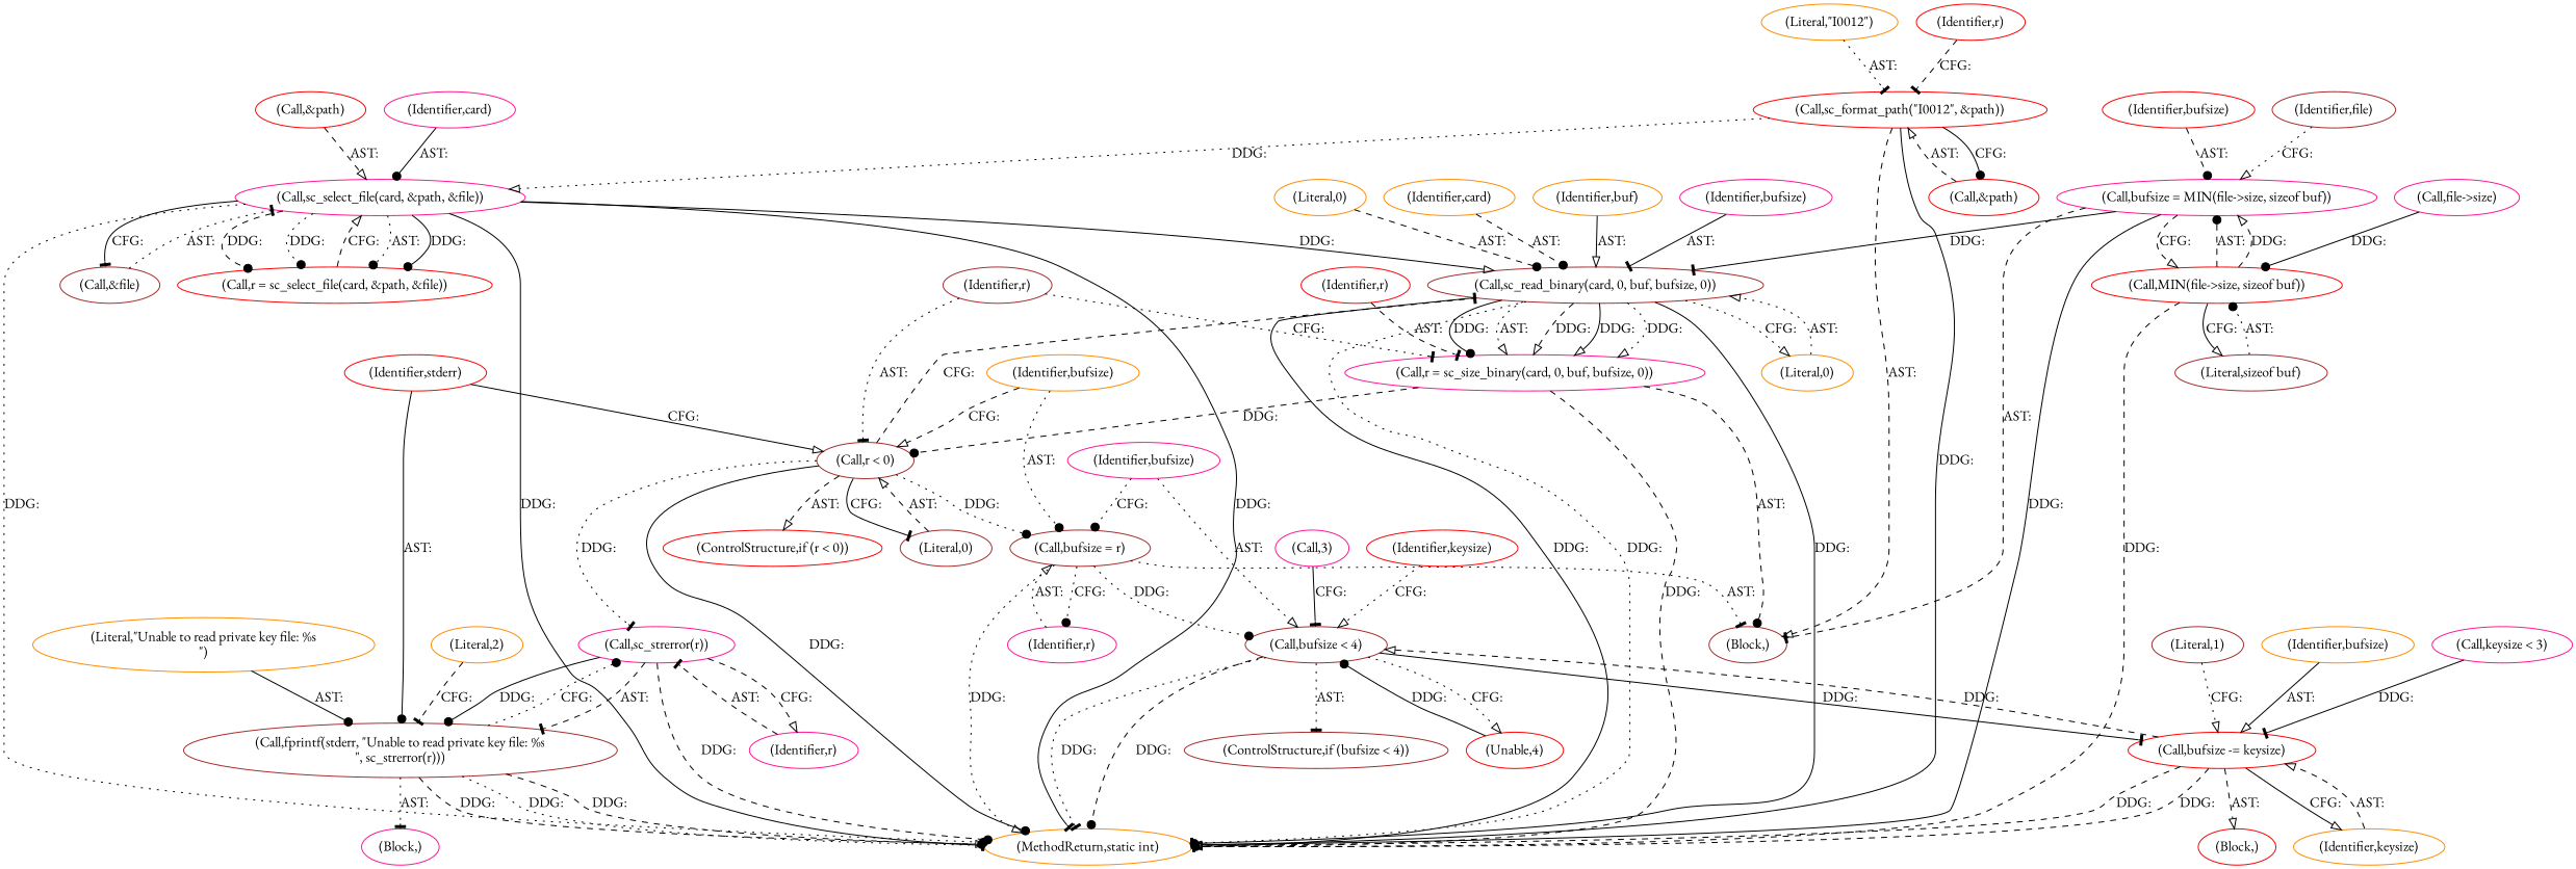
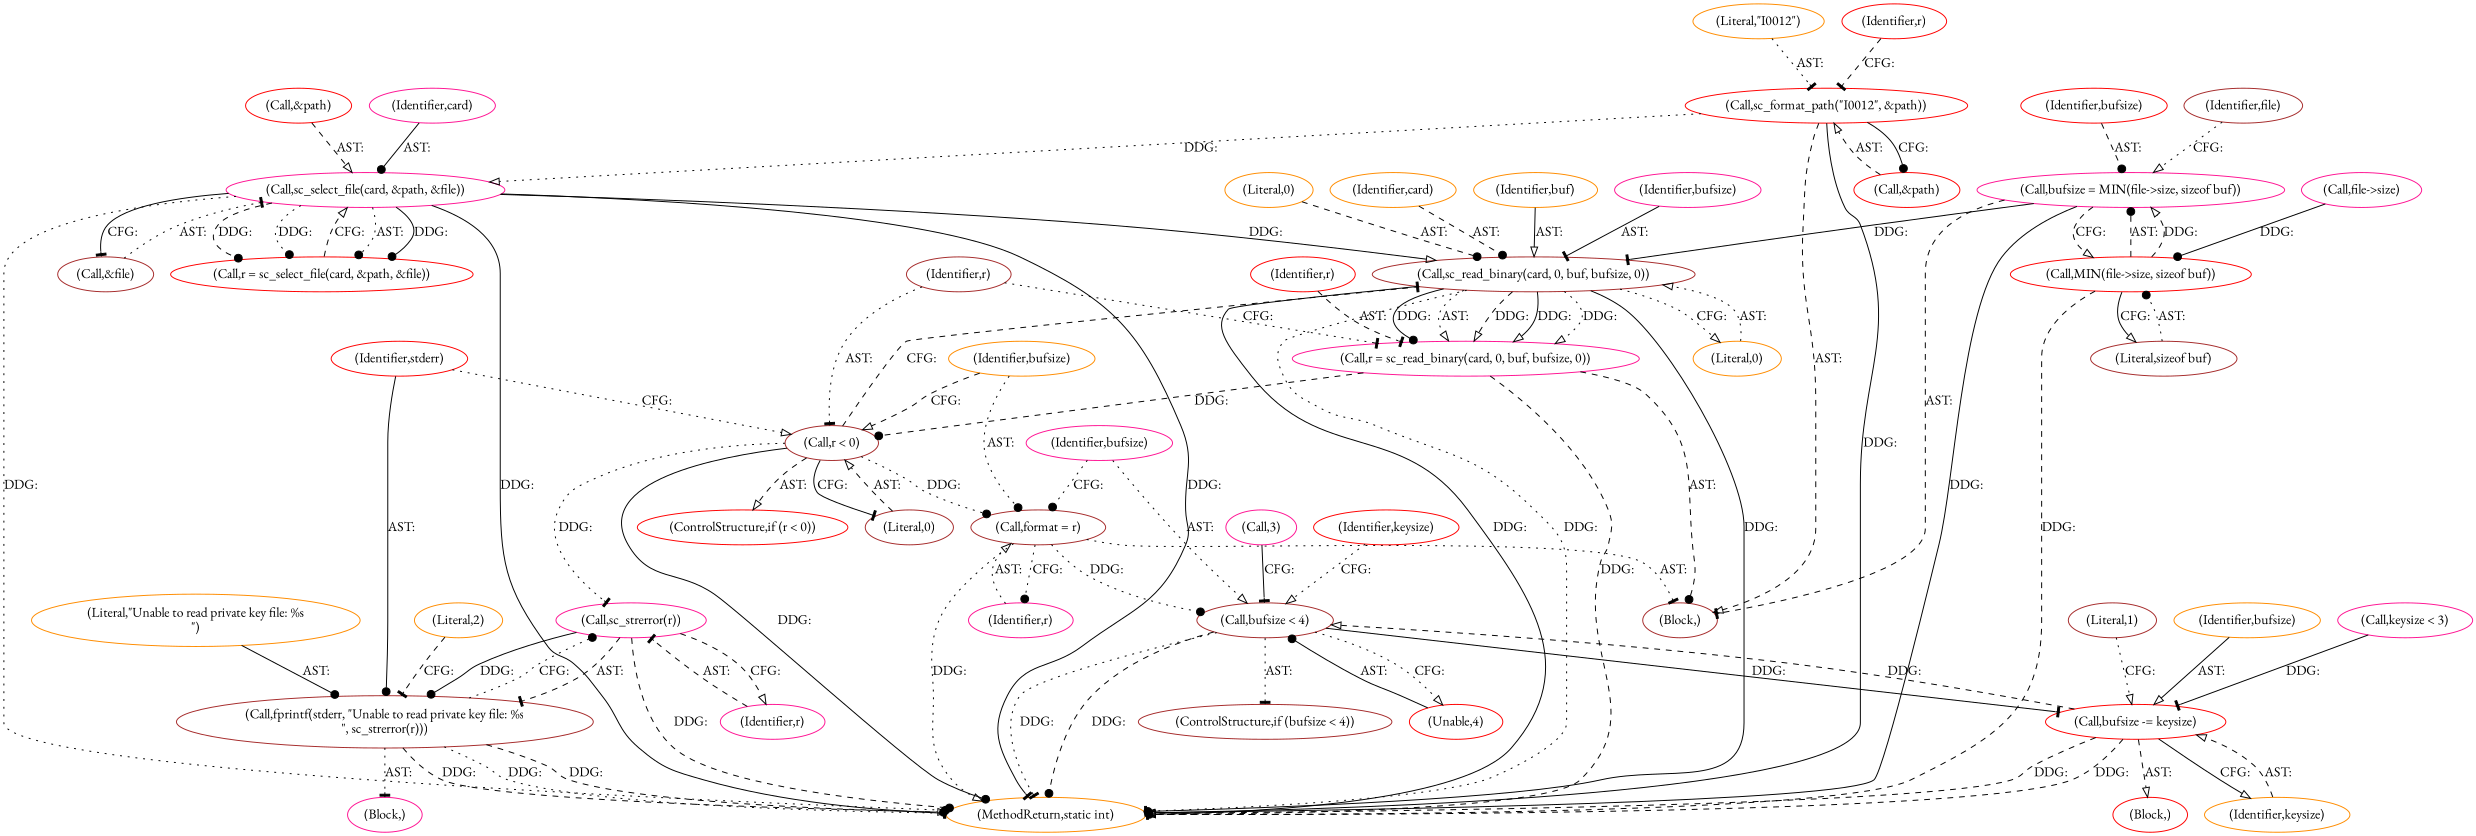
  digraph {
    fontname="EB Garamond"
    node [color=red fontname="EB Garamond"]
    edge [arrowhead=onormal fontname="EB Garamond" style=dashed]
    n1 [color=brown label="(Call,sc_read_binary(card, 0, buf, bufsize, 0))"]
-   n2 [color=deeppink label="(Call,r = sc_size_binary(card, 0, buf, bufsize, 0))"]
+   n2 [color=deeppink label="(Call,r = sc_read_binary(card, 0, buf, bufsize, 0))"]
    n3 [color=darkorange label="(Literal,0)"]
    n4 [color=darkorange label="(MethodReturn,static int)"]
    n5 [color=brown label="(Block,)"]
    n6 [color=brown label="(Call,r < 0)"]
    n7 [color=deeppink label="(Call,sc_select_file(card, &path, &file))"]
    n8 [color=brown label="(Call,&file)"]
    n9 [label="(Call,r = sc_select_file(card, &path, &file))"]
    n10 [label="(Call,sc_format_path(\"I0012\", &path))"]
    n11 [label="(Call,&path)"]
    n12 [color=deeppink label="(Call,bufsize = MIN(file->size, sizeof buf))"]
    n13 [label="(Call,MIN(file->size, sizeof buf))"]
    n14 [color=brown label="(Literal,sizeof buf)"]
    n15 [color=deeppink label="(Call,sc_strerror(r))"]
-   n16 [color=brown label="(Call,bufsize = r)"]
+   n16 [color=brown label="(Call,format = r)"]
    n17 [color=brown label="(Literal,0)"]
    n18 [label="(ControlStructure,if (r < 0))"]
    n19 [color=brown label="(Call,fprintf(stderr, \"Unable to read private key file: %s\n\", sc_strerror(r)))"]
    n20 [color=deeppink label="(Identifier,r)"]
    n21 [color=brown label="(Call,bufsize < 4)"]
    n22 [color=deeppink label="(Identifier,r)"]
    n23 [color=deeppink label="(Block,)"]
    n24 [label="(Call,bufsize -= keysize)"]
    n25 [label="(Unable,4)"]
    n26 [color=brown label="(ControlStructure,if (bufsize < 4))"]
    n27 [color=darkorange label="(Identifier,keysize)"]
    n28 [label="(Block,)"]
    n29 [color=darkorange label="(Literal,\"Unable to read private key file: %s\n\")"]
    n30 [label="(Identifier,bufsize)"]
    n31 [color=darkorange label="(Literal,2)"]
    n32 [color=brown label="(Literal,1)"]
    n33 [color=darkorange label="(Identifier,bufsize)"]
    n34 [color=darkorange label="(Literal,\"I0012\")"]
    n35 [color=darkorange label="(Identifier,buf)"]
    n36 [color=deeppink label="(Identifier,bufsize)"]
    n37 [color=deeppink label="(Call,file->size)"]
    n38 [color=deeppink label="(Identifier,bufsize)"]
    n39 [color=deeppink label="(Call,keysize < 3)"]
    n40 [label="(Identifier,r)"]
    n41 [color=brown label="(Identifier,r)"]
    n42 [label="(Identifier,stderr)"]
    n43 [color=darkorange label="(Literal,0)"]
    n44 [color=deeppink label="(Identifier,card)"]
    n45 [color=brown label="(Identifier,file)"]
    n46 [label="(Identifier,r)"]
    n47 [color=darkorange label="(Identifier,bufsize)"]
    n48 [color=darkorange label="(Identifier,card)"]
    n49 [label="(Call,&path)"]
    n50 [label="(Identifier,keysize)"]
    n51 [color=deeppink label="(Call,3)"]
    n1 -> n2 [label="AST: " style=dotted]
    n1 -> n2 [label="DDG: "]
    n1 -> n2 [label="DDG: " style=solid]
    n1 -> n2 [label="DDG: " style=dotted]
    n1 -> n2 [arrowhead=dot label="DDG: " style=solid]
    n1 -> n3 [label="CFG: " style=dotted]
    n1 -> n4 [label="DDG: " style=solid]
    n1 -> n4 [arrowhead=tee label="DDG: " style=dotted]
    n1 -> n4 [arrowhead=dot label="DDG: " style=solid]
    n2 -> n4 [arrowhead=dot label="DDG: "]
    n2 -> n5 [arrowhead=dot label="AST: "]
    n2 -> n6 [arrowhead=dot label="DDG: "]
    n3 -> n1 [label="AST: " style=dotted]
    n6 -> n1 [arrowhead=tee label="CFG: "]
    n6 -> n4 [arrowhead=dot label="DDG: " style=solid]
    n6 -> n15 [arrowhead=tee label="DDG: " style=dotted]
    n6 -> n16 [arrowhead=dot label="DDG: " style=dotted]
    n6 -> n17 [arrowhead=tee label="CFG: " style=solid]
    n6 -> n18 [label="AST: "]
    n7 -> n1 [label="DDG: " style=solid]
    n7 -> n4 [arrowhead=tee label="DDG: " style=solid]
    n7 -> n4 [arrowhead=tee label="DDG: " style=solid]
    n7 -> n4 [arrowhead=dot label="DDG: " style=dotted]
    n7 -> n8 [arrowhead=tee label="CFG: " style=solid]
    n7 -> n9 [arrowhead=dot label="AST: " style=dotted]
    n7 -> n9 [arrowhead=dot label="DDG: " style=solid]
    n7 -> n9 [arrowhead=dot label="DDG: "]
    n7 -> n9 [arrowhead=dot label="DDG: " style=dotted]
    n8 -> n7 [arrowhead=tee label="AST: " style=dotted]
    n9 -> n7 [label="CFG: "]
    n10 -> n4 [label="DDG: " style=solid]
    n10 -> n5 [label="AST: "]
    n10 -> n7 [label="DDG: " style=dotted]
    n10 -> n11 [arrowhead=dot label="CFG: " style=solid]
    n11 -> n10 [label="AST: "]
    n12 -> n1 [arrowhead=tee label="DDG: " style=solid]
    n12 -> n4 [label="DDG: " style=solid]
    n12 -> n5 [arrowhead=tee label="AST: "]
    n12 -> n13 [label="CFG: "]
    n13 -> n4 [arrowhead=tee label="DDG: "]
    n13 -> n12 [arrowhead=dot label="AST: "]
    n13 -> n12 [label="DDG: "]
    n13 -> n14 [label="CFG: " style=solid]
    n14 -> n13 [arrowhead=dot label="AST: " style=dotted]
    n15 -> n4 [arrowhead=dot label="DDG: "]
    n15 -> n19 [arrowhead=tee label="AST: "]
    n15 -> n19 [arrowhead=dot label="DDG: " style=solid]
    n15 -> n20 [label="CFG: "]
    n16 -> n4 [label="DDG: " style=dotted]
    n16 -> n5 [arrowhead=tee label="AST: " style=dotted]
    n16 -> n21 [arrowhead=dot label="DDG: " style=dotted]
    n16 -> n22 [arrowhead=dot label="CFG: " style=dotted]
    n17 -> n6 [label="AST: "]
    n19 -> n4 [arrowhead=tee label="DDG: " style=dotted]
    n19 -> n4 [arrowhead=dot label="DDG: "]
    n19 -> n4 [label="DDG: "]
    n19 -> n15 [arrowhead=dot label="CFG: " style=dotted]
    n19 -> n23 [arrowhead=tee label="AST: " style=dotted]
    n20 -> n15 [arrowhead=tee label="AST: "]
    n21 -> n4 [arrowhead=dot label="DDG: "]
    n21 -> n4 [arrowhead=tee label="DDG: " style=dotted]
    n21 -> n24 [arrowhead=tee label="DDG: " style=solid]
    n21 -> n25 [label="CFG: " style=dotted]
    n21 -> n26 [arrowhead=tee label="AST: " style=dotted]
    n22 -> n16 [label="AST: " style=dotted]
    n24 -> n4 [label="DDG: "]
    n24 -> n4 [label="DDG: "]
    n24 -> n21 [label="DDG: "]
    n24 -> n27 [label="CFG: " style=solid]
    n24 -> n28 [label="AST: "]
-   n25 -> n21 [arrowhead=dot label="DDG: " style=solid]
+   n25 -> n21 [arrowhead=dot label="AST: " style=solid]
    n27 -> n24 [label="AST: "]
    n29 -> n19 [arrowhead=dot label="AST: " style=solid]
    n30 -> n12 [arrowhead=dot label="AST: "]
    n31 -> n19 [arrowhead=tee label="CFG: "]
    n32 -> n24 [label="CFG: " style=dotted]
    n33 -> n24 [label="AST: " style=solid]
    n34 -> n10 [arrowhead=tee label="AST: " style=dotted]
    n35 -> n1 [label="AST: " style=solid]
    n36 -> n16 [arrowhead=dot label="CFG: " style=dotted]
    n36 -> n21 [label="AST: " style=dotted]
    n37 -> n13 [arrowhead=dot label="DDG: " style=solid]
    n38 -> n1 [arrowhead=tee label="AST: " style=solid]
    n39 -> n24 [arrowhead=tee label="DDG: " style=solid]
    n40 -> n10 [arrowhead=tee label="CFG: "]
    n41 -> n2 [arrowhead=tee label="CFG: " style=dotted]
    n41 -> n6 [arrowhead=tee label="AST: " style=dotted]
-   n42 -> n6 [label="CFG: " style=solid]
+   n42 -> n6 [label="CFG: " style=dotted]
    n42 -> n19 [arrowhead=dot label="AST: " style=solid]
    n43 -> n1 [arrowhead=dot label="AST: "]
    n44 -> n7 [arrowhead=dot label="AST: " style=solid]
    n45 -> n12 [label="CFG: " style=dotted]
    n46 -> n2 [arrowhead=tee label="AST: "]
    n47 -> n6 [label="CFG: "]
    n47 -> n16 [arrowhead=dot label="AST: " style=dotted]
    n48 -> n1 [arrowhead=dot label="AST: "]
    n49 -> n7 [label="AST: "]
    n50 -> n21 [label="CFG: " style=dotted]
    n51 -> n21 [arrowhead=tee label="CFG: " style=solid]
  }
